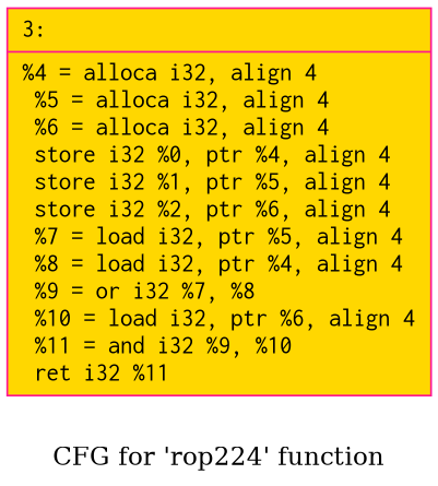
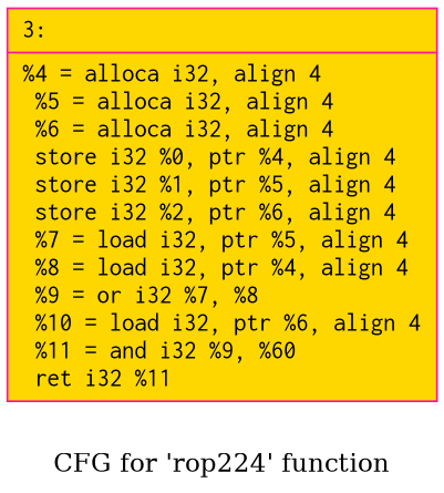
  digraph {
    label="CFG for 'rop224' function"
-   n1 [color=deeppink fillcolor=gold fontname=Courier label="{3:\l|  %4 = alloca i32, align 4\l  %5 = alloca i32, align 4\l  %6 = alloca i32, align 4\l  store i32 %0, ptr %4, align 4\l  store i32 %1, ptr %5, align 4\l  store i32 %2, ptr %6, align 4\l  %7 = load i32, ptr %5, align 4\l  %8 = load i32, ptr %4, align 4\l  %9 = or i32 %7, %8\l  %10 = load i32, ptr %6, align 4\l  %11 = and i32 %9, %10\l  ret i32 %11\l}" shape=record style=filled]
+   n1 [color=deeppink fillcolor=gold fontname=Courier label="{3:\l|  %4 = alloca i32, align 4\l  %5 = alloca i32, align 4\l  %6 = alloca i32, align 4\l  store i32 %0, ptr %4, align 4\l  store i32 %1, ptr %5, align 4\l  store i32 %2, ptr %6, align 4\l  %7 = load i32, ptr %5, align 4\l  %8 = load i32, ptr %4, align 4\l  %9 = or i32 %7, %8\l  %10 = load i32, ptr %6, align 4\l  %11 = and i32 %9, %60\l  ret i32 %11\l}" shape=record style=filled]
  }
